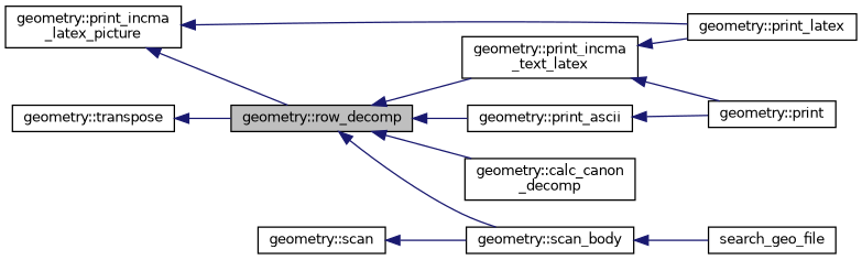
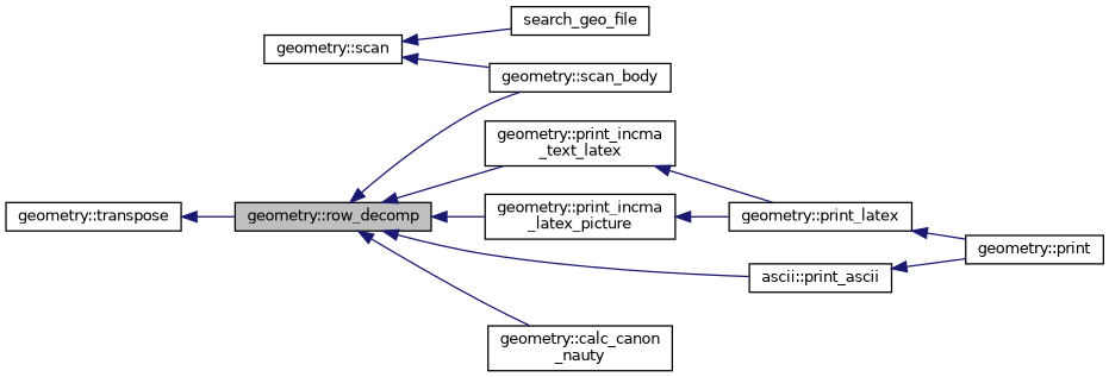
  digraph {
    rankdir=LR
    node [color=black fillcolor=white fontname=Helvetica fontsize=10 shape=record style=filled]
    edge [color=midnightblue dir=back fontname=Helvetica fontsize=10 labelfontname=Helvetica labelfontsize=10 style=solid]
    n1 [fillcolor=grey75 fontcolor=black height=0.2 label="geometry::row_decomp" width=0.4]
    n2 [height=0.2 label="geometry::print_incma\l_text_latex" width=0.4]
    n3 [height=0.2 label="geometry::print_incma\l_latex_picture" width=0.4]
-   n4 [height=0.2 label="geometry::print_ascii" width=0.4]
+   n4 [height=0.2 label="ascii::print_ascii" width=0.4]
    n5 [height=0.2 label="geometry::scan_body" width=0.4]
-   n6 [height=0.2 label="geometry::calc_canon\l_decomp" width=0.4]
+   n6 [height=0.2 label="geometry::calc_canon\l_nauty" width=0.4]
    n7 [height=0.2 label="geometry::print_latex" width=0.4]
    n8 [height=0.2 label="geometry::print" width=0.4]
    n9 [height=0.2 label=search_geo_file width=0.4]
    n10 [height=0.2 label="geometry::transpose" width=0.4]
    n11 [height=0.2 label="geometry::scan" width=0.4]
    n1 -> n2
-   n3 -> n1
+   n1 -> n3
    n1 -> n4
    n1 -> n5
    n1 -> n6
    n2 -> n7
    n3 -> n7
    n4 -> n8
-   n5 -> n9
-   n2 -> n8
+   n11 -> n9
+   n7 -> n8
    n10 -> n1
    n11 -> n5
  }
